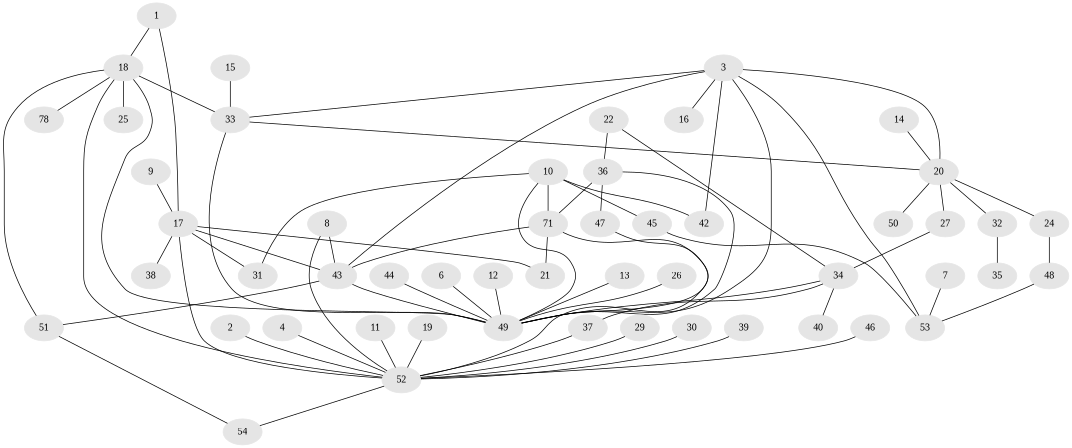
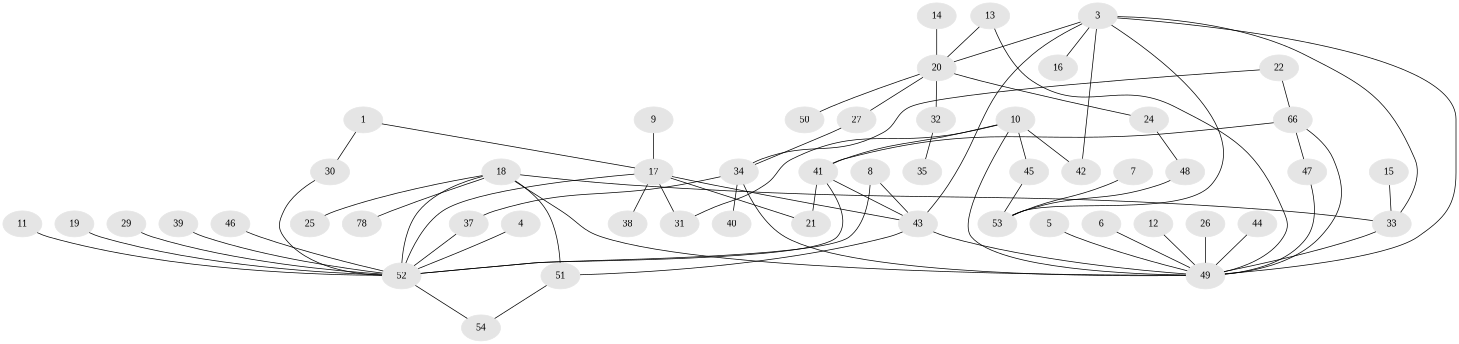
  graph {
    fontname="Liberation Serif"
    node [color=gray90 fontname="Liberation Serif" style=filled]
    edge [fontname="Liberation Serif" weight=1.0]
    1
    17
    18
    52
    21
    43
    31
    38
    33
    49
    25
    n12 [label=78]
    51
-   2
    54
    3
    16
    20
    42
    53
    24
    27
    32
    50
    4
+   5
    6
    7
    8
    9
    10
-   41 [label=71]
+   41
    45
    11
    12
    13
    14
    15
    19
    48
    34
    35
    22
-   36
+   36 [label=66]
    37
    40
    47
    26
    29
    30
    39
    44
    46
    1 -- 17
-   1 -- 18
+   1 -- 30
    17 -- 52
    17 -- 21
    17 -- 43
    17 -- 31
    17 -- 38
    18 -- 52
    18 -- 33
    18 -- 49
    18 -- 25
    18 -- n12
    18 -- 51
    52 -- 54
    43 -- 49
    43 -- 51
    33 -- 49 [weight=2.0]
    51 -- 54
-   2 -- 52
    3 -- 43
    3 -- 33
    3 -- 49
    3 -- 16
    3 -- 20
    3 -- 42
    3 -- 53
    20 -- 24
    20 -- 27
    20 -- 32
    20 -- 50
    24 -- 48
    27 -- 34
    32 -- 35
    4 -- 52
+   5 -- 49
    6 -- 49
    7 -- 53
    8 -- 52
    8 -- 43
    9 -- 17
    10 -- 31
    10 -- 49
    10 -- 42
    10 -- 41
    10 -- 45
    41 -- 52
    41 -- 21
    41 -- 43
    45 -- 53
    11 -- 52
    12 -- 49
    13 -- 49
-   33 -- 20
+   13 -- 20
    14 -- 20
    15 -- 33
    19 -- 52
    48 -- 53
    34 -- 49
    34 -- 37
    34 -- 40
    22 -- 34
    22 -- 36
    36 -- 49
    36 -- 41
    36 -- 47
    37 -- 52
    47 -- 49
    26 -- 49
    29 -- 52
    30 -- 52
    39 -- 52
    44 -- 49
    46 -- 52
  }
